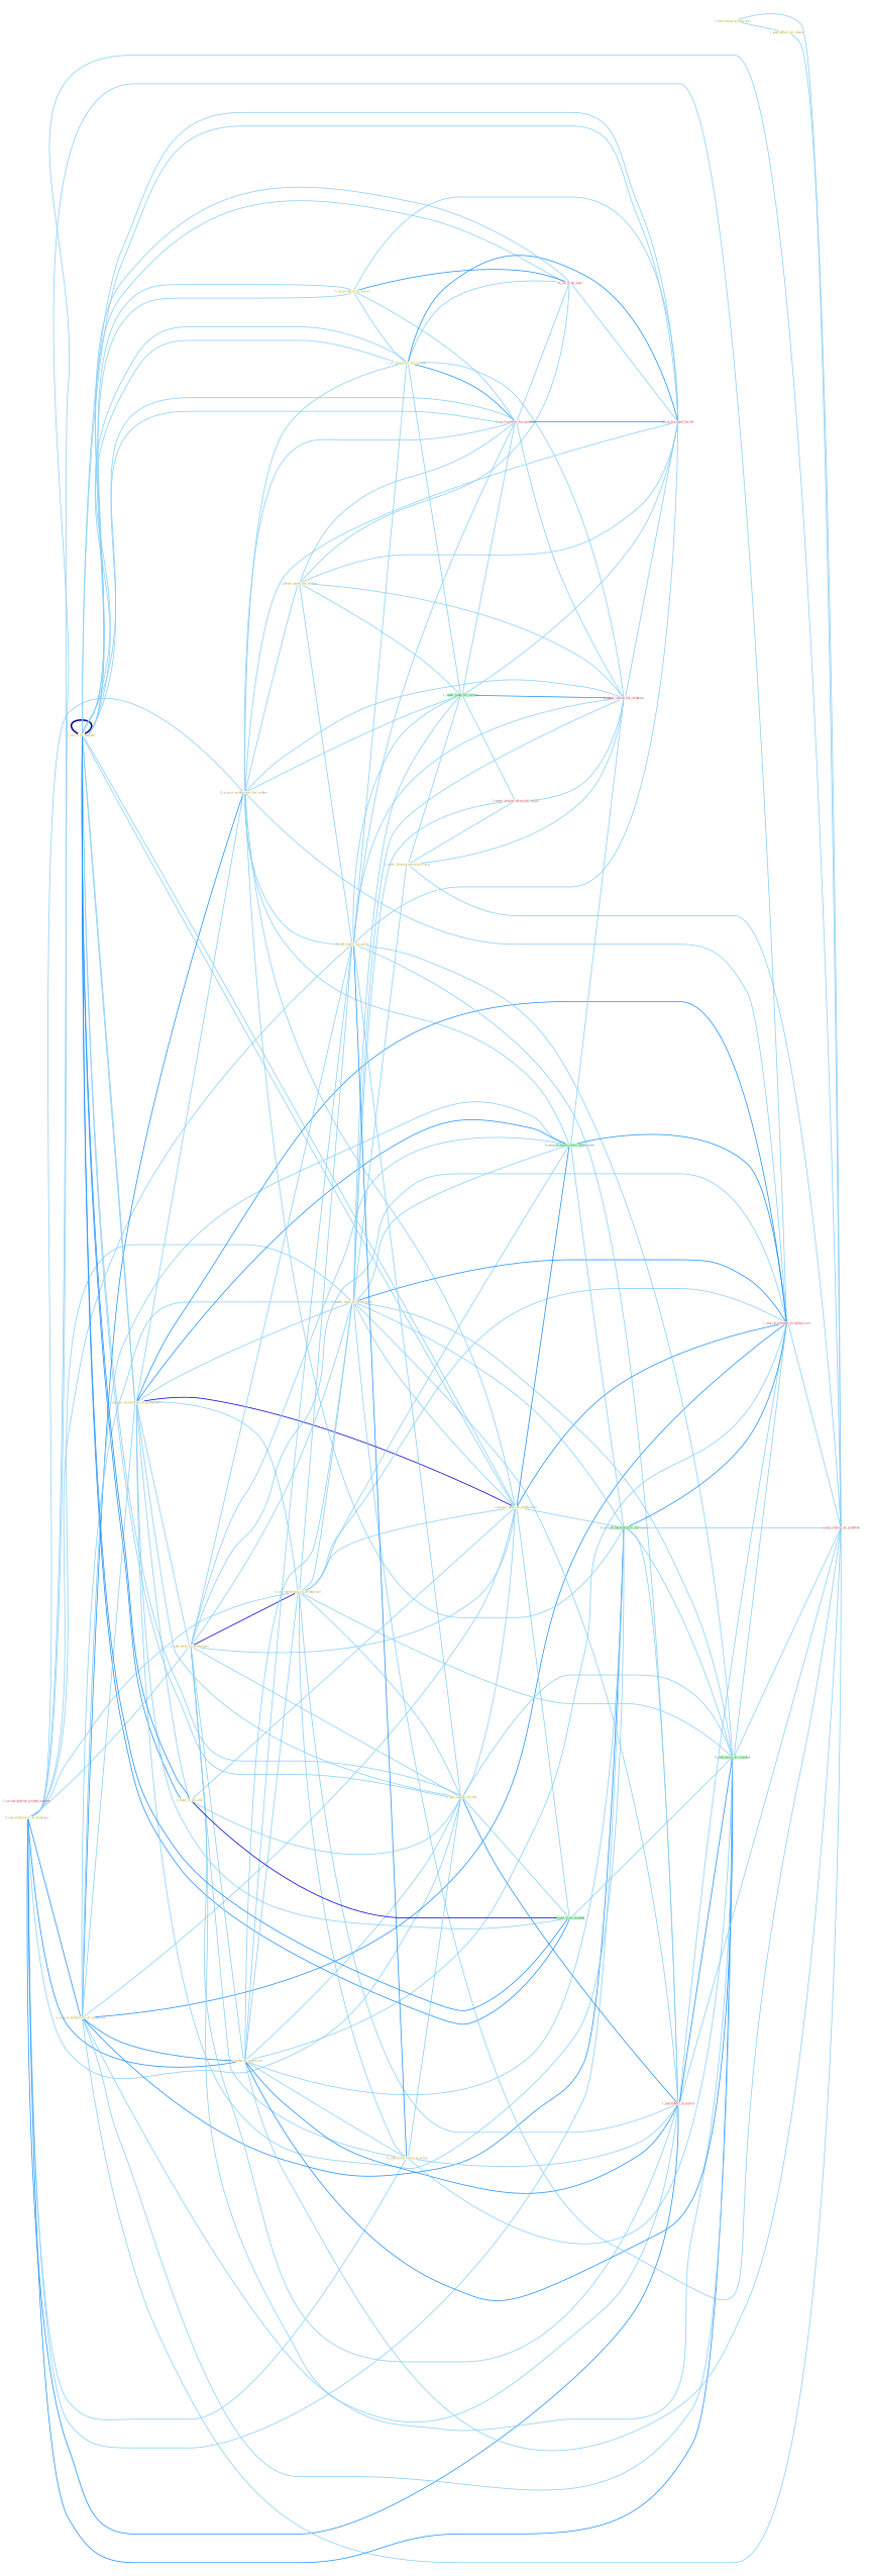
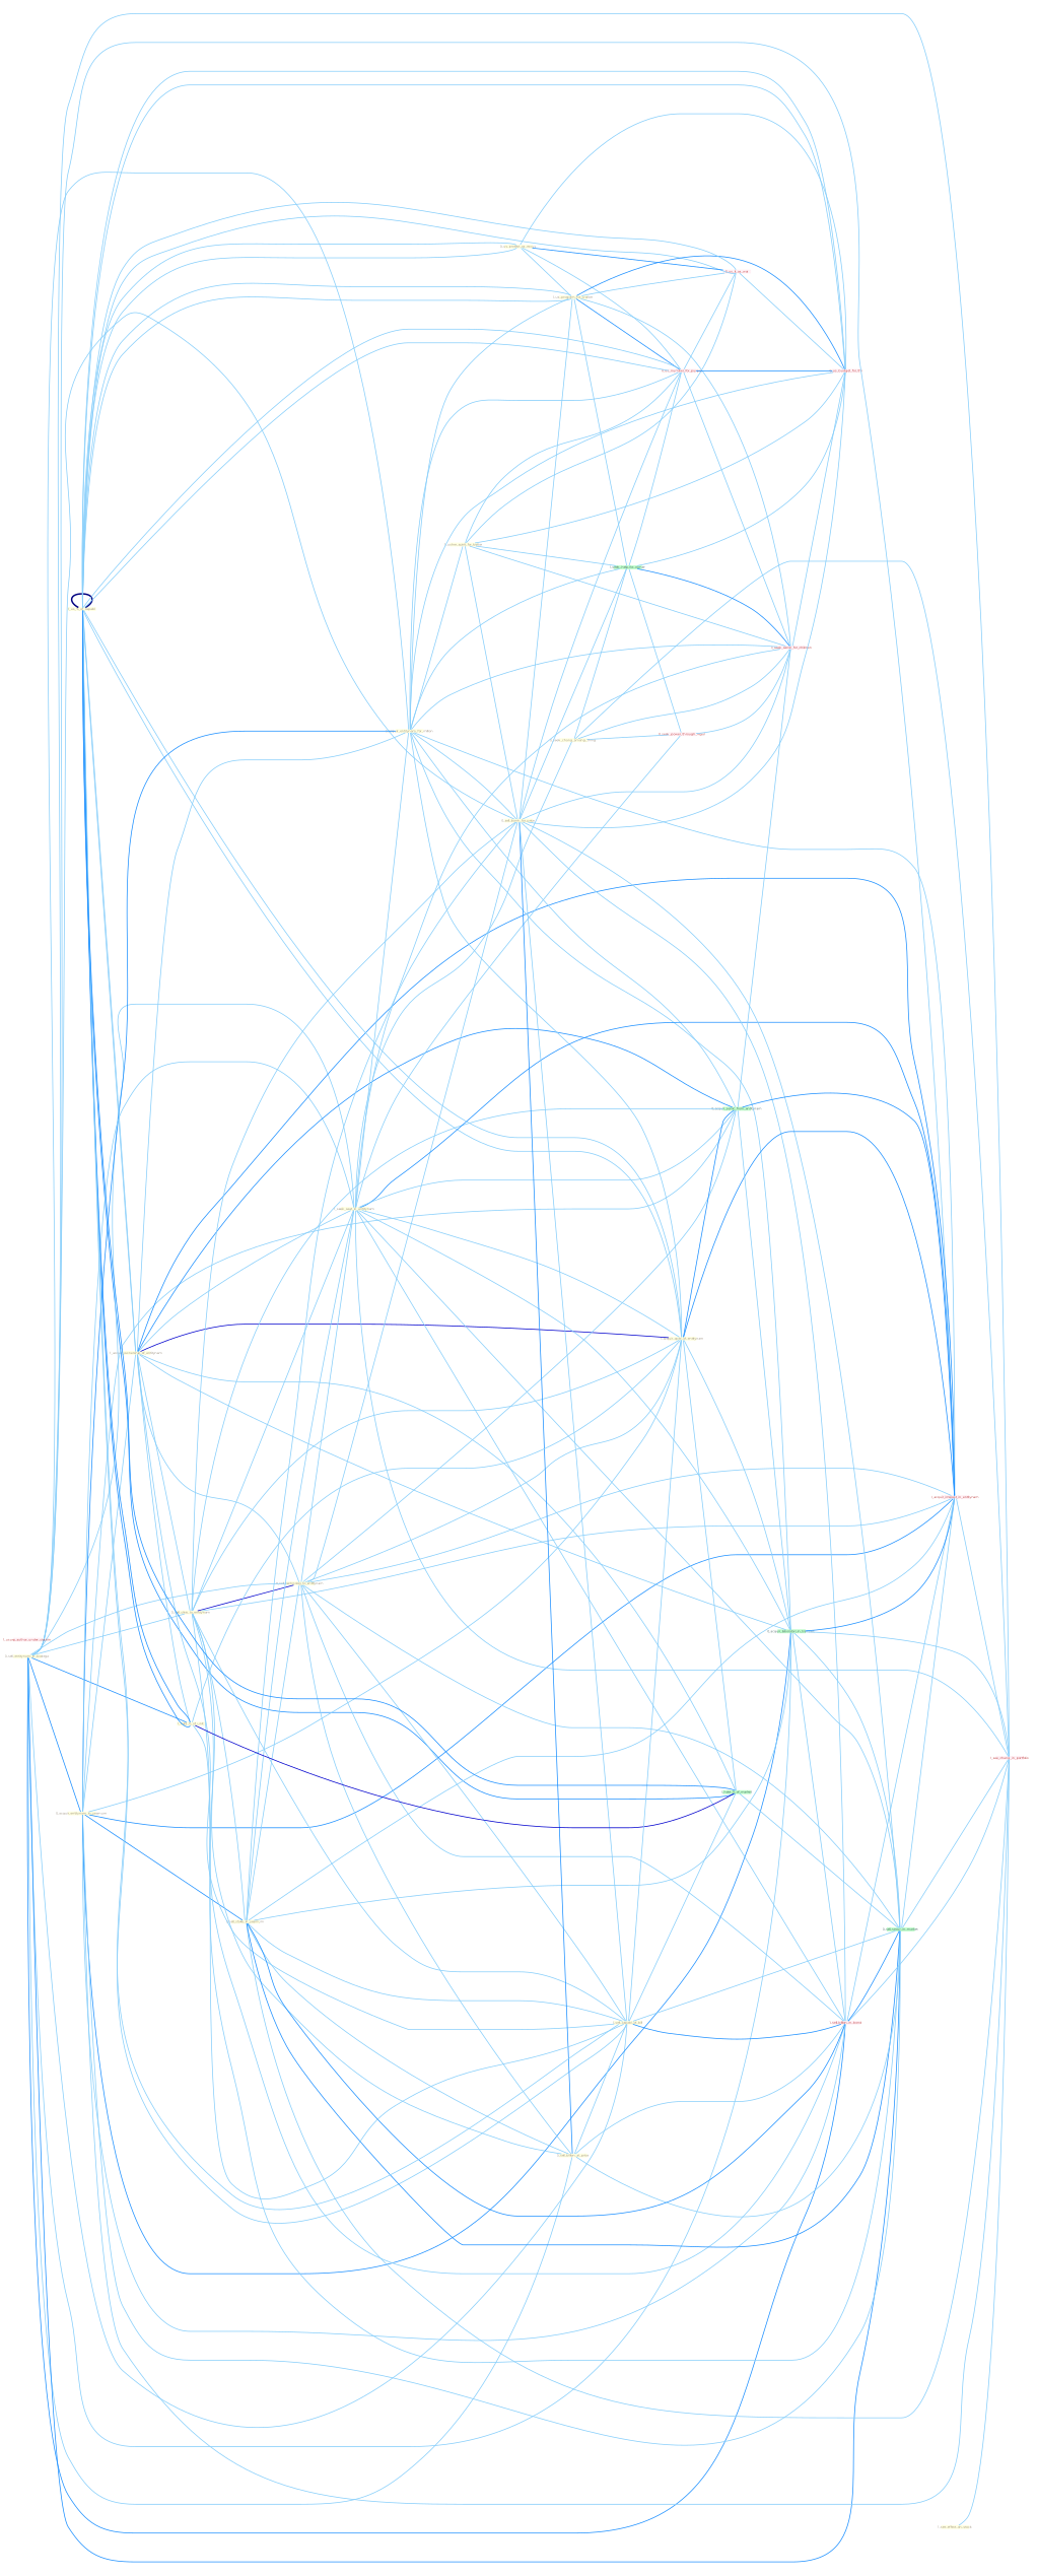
  graph {
    fontname=Montserrat
    rankdir=LR
    node [color="#ffffe0" fixedsize=true fontcolor="#8b7d6b" fontname=Montserrat fontsize=4 shape=polygon style=filled]
    edge [color="#87cefa" fontname=Montserrat w=1]
    "1_us_%_of_capabl " [height=.06 width=.5]
    "0_sell_entitynam_in_bodega " [height=.06 width=.5]
    "0_acquir_entitynam_in_yearnum " [height=.06 width=.5]
    "1_acquir_ownership_of_entitynam " [height=.06 width=.5]
    "0_sell_divis_to_entitynam " [height=.06 width=.5]
    "0_sell_stake_in_yearnum " [height=.06 width=.5]
    "0_sell_technolog_to_entitynam " [height=.06 width=.5]
    "0_us_protest_as_excus " [height=.06 width=.5]
    "0_acquir_entitynam_for_million " [height=.06 width=.5]
    "1_usher_spirit_for_better " [height=.06 width=.5]
    "1_seek_seat_in_entitynam " [height=.06 width=.5]
    "0_sell_bank_for_price " [height=.06 width=.5]
    "1_hold_%_of_unit " [height=.06 width=.5]
-   "1_see_cloud_across_bai " [height=.06 width=.5]
    "1_see_effect_on_stock " [height=.06 width=.5]
    "1_us_program_for_worker " [height=.06 width=.5]
-   "0_sell_instrument_at_price " [height=.06 width=.5]
+   "0_sell_instrument_at_price " [height=.06 width=.5 label="0_sell_billion_at_price"]
    "0_seek_chang_among_thing " [height=.06 width=.5]
    n19 [height=.06 label="1_sell_capabl_of_bill" width=.5]
    "1_acquir_oper_of_entitynam " [height=.06 width=.5]
    "0_seek_power_through_regul " [color="#fff0f5" fontcolor="#b22222" height=.06 width=.5]
    "0_us_number_for_purpos " [color="#fff0f5" fontcolor="#b22222" height=.06 width=.5]
    "1_sell_billion_in_bond " [color="#fff0f5" fontcolor="#b22222" height=.06 width=.5]
    "0_us_it_as_wai " [color="#fff0f5" fontcolor="#b22222" height=.06 width=.5]
    "1_usurp_author_under_doctrin " [color="#fff0f5" fontcolor="#b22222" height=.06 width=.5]
    "1_acquir_interest_in_entitynam " [color="#fff0f5" fontcolor="#b22222" height=.06 width=.5]
    "0_seek_servic_for_children " [color="#fff0f5" fontcolor="#b22222" height=.06 width=.5]
    "1_see_chang_in_portfolio " [color="#fff0f5" fontcolor="#b22222" height=.06 width=.5]
    "0_us_budget_for_thi " [color="#fff0f5" fontcolor="#b22222" height=.06 width=.5]
    "1_hold_%_of_market " [color="#BDFCC9" fontcolor="#2f4f4f" height=.06 width=.5]
    "0_acquir_laboratori_in_transact " [color="#BDFCC9" fontcolor="#2f4f4f" height=.06 width=.5]
    "0_sell_secur_in_market " [color="#BDFCC9" fontcolor="#2f4f4f" height=.06 width=.5]
    "0_acquir_servic_from_entitynam " [color="#BDFCC9" fontcolor="#2f4f4f" height=.06 width=.5]
    "1_seek_help_for_owner " [color="#BDFCC9" fontcolor="#2f4f4f" height=.06 width=.5]
    subgraph sub_1 {
      "1_us_%_of_capabl "
      "0_sell_entitynam_in_bodega "
      "0_acquir_entitynam_in_yearnum "
      "1_acquir_ownership_of_entitynam "
      "0_sell_divis_to_entitynam "
      "0_sell_stake_in_yearnum "
      "0_sell_technolog_to_entitynam "
      "0_us_protest_as_excus "
      "0_acquir_entitynam_for_million "
      "1_usher_spirit_for_better "
      "1_seek_seat_in_entitynam "
      "0_sell_bank_for_price "
      "1_hold_%_of_unit "
-     "1_see_cloud_across_bai "
      "1_see_effect_on_stock "
      "1_us_program_for_worker "
      "0_sell_instrument_at_price "
      "0_seek_chang_among_thing "
      n19
      "1_acquir_oper_of_entitynam "
    }
    subgraph sub_2 {
      "0_seek_power_through_regul "
      "0_us_number_for_purpos "
      "1_sell_billion_in_bond "
      "0_us_it_as_wai "
      "1_usurp_author_under_doctrin "
      "1_acquir_interest_in_entitynam "
      "0_seek_servic_for_children "
      "1_see_chang_in_portfolio "
      "0_us_budget_for_thi "
    }
    "1_us_%_of_capabl " -- "1_us_%_of_capabl " [color="#000080" style=bold w=4]
    "1_us_%_of_capabl " -- "1_acquir_ownership_of_entitynam "
    "1_us_%_of_capabl " -- "0_us_protest_as_excus "
    "1_us_%_of_capabl " -- "1_hold_%_of_unit " [color="#1e90ff" w=2]
    "1_us_%_of_capabl " -- "1_us_program_for_worker "
    "1_us_%_of_capabl " -- n19
    "1_us_%_of_capabl " -- "1_acquir_oper_of_entitynam "
    "1_us_%_of_capabl " -- "0_us_number_for_purpos "
    "1_us_%_of_capabl " -- "0_us_it_as_wai "
    "1_us_%_of_capabl " -- "0_us_budget_for_thi "
    "1_us_%_of_capabl " -- "0_us_budget_for_thi "
    "1_us_%_of_capabl " -- "1_hold_%_of_market " [color="#1e90ff" w=2]
    "0_sell_entitynam_in_bodega " -- "0_acquir_entitynam_in_yearnum " [color="#1e90ff" w=2]
    "0_sell_entitynam_in_bodega " -- "0_sell_divis_to_entitynam "
-   "0_sell_entitynam_in_bodega " -- "0_sell_stake_in_yearnum " [color="#1e90ff" w=2]
+   "0_sell_entitynam_in_bodega " -- "1_hold_%_of_unit " [color="#1e90ff" w=2]
    "0_sell_entitynam_in_bodega " -- "0_sell_technolog_to_entitynam "
    "0_sell_entitynam_in_bodega " -- "0_acquir_entitynam_for_million "
    "0_sell_entitynam_in_bodega " -- "1_seek_seat_in_entitynam "
    "0_sell_entitynam_in_bodega " -- "0_sell_bank_for_price "
    "0_sell_entitynam_in_bodega " -- "0_sell_instrument_at_price "
    "0_sell_entitynam_in_bodega " -- n19
    "0_sell_entitynam_in_bodega " -- "1_sell_billion_in_bond " [color="#1e90ff" w=2]
    "0_sell_entitynam_in_bodega " -- "1_acquir_interest_in_entitynam "
    "0_sell_entitynam_in_bodega " -- "1_see_chang_in_portfolio "
    "0_sell_entitynam_in_bodega " -- "0_acquir_laboratori_in_transact "
    "0_sell_entitynam_in_bodega " -- "0_sell_secur_in_market " [color="#1e90ff" w=2]
    "0_acquir_entitynam_in_yearnum " -- "1_acquir_ownership_of_entitynam "
    "0_acquir_entitynam_in_yearnum " -- "0_sell_stake_in_yearnum " [color="#1e90ff" w=2]
    "0_acquir_entitynam_in_yearnum " -- "0_acquir_entitynam_for_million " [color="#1e90ff" w=2]
    "0_acquir_entitynam_in_yearnum " -- "1_seek_seat_in_entitynam "
    "0_acquir_entitynam_in_yearnum " -- "1_acquir_oper_of_entitynam "
    "0_acquir_entitynam_in_yearnum " -- "1_sell_billion_in_bond "
    "0_acquir_entitynam_in_yearnum " -- "1_acquir_interest_in_entitynam " [color="#1e90ff" w=2]
    "0_acquir_entitynam_in_yearnum " -- "1_see_chang_in_portfolio "
    "0_acquir_entitynam_in_yearnum " -- "0_acquir_laboratori_in_transact " [color="#1e90ff" w=2]
    "0_acquir_entitynam_in_yearnum " -- "0_sell_secur_in_market "
    "0_acquir_entitynam_in_yearnum " -- "0_acquir_servic_from_entitynam "
    "1_acquir_ownership_of_entitynam " -- "1_us_%_of_capabl "
    "1_acquir_ownership_of_entitynam " -- "0_sell_divis_to_entitynam "
    "1_acquir_ownership_of_entitynam " -- "0_sell_technolog_to_entitynam "
    "1_acquir_ownership_of_entitynam " -- "0_acquir_entitynam_for_million "
    "1_acquir_ownership_of_entitynam " -- "1_seek_seat_in_entitynam "
    "1_acquir_ownership_of_entitynam " -- "1_hold_%_of_unit "
    "1_acquir_ownership_of_entitynam " -- n19
    "1_acquir_ownership_of_entitynam " -- "1_acquir_oper_of_entitynam " [color="#0000cd" w=3]
    "1_acquir_ownership_of_entitynam " -- "1_acquir_interest_in_entitynam " [color="#1e90ff" w=2]
    "1_acquir_ownership_of_entitynam " -- "1_hold_%_of_market "
    "1_acquir_ownership_of_entitynam " -- "0_acquir_laboratori_in_transact "
    "1_acquir_ownership_of_entitynam " -- "0_acquir_servic_from_entitynam " [color="#1e90ff" w=2]
    "0_sell_divis_to_entitynam " -- "0_sell_stake_in_yearnum "
    "0_sell_divis_to_entitynam " -- "0_sell_technolog_to_entitynam " [color="#0000cd" w=3]
    "0_sell_divis_to_entitynam " -- "1_seek_seat_in_entitynam "
    "0_sell_divis_to_entitynam " -- "0_sell_bank_for_price "
    "0_sell_divis_to_entitynam " -- "0_sell_instrument_at_price "
    "0_sell_divis_to_entitynam " -- n19
    "0_sell_divis_to_entitynam " -- "1_acquir_oper_of_entitynam "
    "0_sell_divis_to_entitynam " -- "1_sell_billion_in_bond "
    "0_sell_divis_to_entitynam " -- "1_acquir_interest_in_entitynam "
    "0_sell_divis_to_entitynam " -- "0_sell_secur_in_market "
    "0_sell_divis_to_entitynam " -- "0_acquir_servic_from_entitynam "
    "0_sell_stake_in_yearnum " -- "0_sell_technolog_to_entitynam "
    "0_sell_stake_in_yearnum " -- "1_seek_seat_in_entitynam "
    "0_sell_stake_in_yearnum " -- "0_sell_bank_for_price "
    "0_sell_stake_in_yearnum " -- "0_sell_instrument_at_price "
    "0_sell_stake_in_yearnum " -- n19
    "0_sell_stake_in_yearnum " -- "1_sell_billion_in_bond " [color="#1e90ff" w=2]
    "0_sell_stake_in_yearnum " -- "1_acquir_interest_in_entitynam "
    "0_sell_stake_in_yearnum " -- "1_see_chang_in_portfolio "
    "0_sell_stake_in_yearnum " -- "0_acquir_laboratori_in_transact "
    "0_sell_stake_in_yearnum " -- "0_sell_secur_in_market " [color="#1e90ff" w=2]
    "0_sell_technolog_to_entitynam " -- "1_seek_seat_in_entitynam "
    "0_sell_technolog_to_entitynam " -- "0_sell_bank_for_price "
    "0_sell_technolog_to_entitynam " -- "0_sell_instrument_at_price "
    "0_sell_technolog_to_entitynam " -- n19
    "0_sell_technolog_to_entitynam " -- "1_acquir_oper_of_entitynam "
    "0_sell_technolog_to_entitynam " -- "1_sell_billion_in_bond "
    "0_sell_technolog_to_entitynam " -- "1_acquir_interest_in_entitynam "
    "0_sell_technolog_to_entitynam " -- "0_sell_secur_in_market "
    "0_sell_technolog_to_entitynam " -- "0_acquir_servic_from_entitynam "
    "0_us_protest_as_excus " -- "1_us_%_of_capabl "
    "0_us_protest_as_excus " -- "1_us_program_for_worker "
    "0_us_protest_as_excus " -- "0_us_number_for_purpos "
    "0_us_protest_as_excus " -- "0_us_it_as_wai " [color="#1e90ff" w=2]
    "0_us_protest_as_excus " -- "0_us_budget_for_thi "
    "0_acquir_entitynam_for_million " -- "1_usher_spirit_for_better "
    "0_acquir_entitynam_for_million " -- "0_sell_bank_for_price "
    "0_acquir_entitynam_for_million " -- "1_us_program_for_worker "
    "0_acquir_entitynam_for_million " -- "1_acquir_oper_of_entitynam "
    "0_acquir_entitynam_for_million " -- "0_us_number_for_purpos "
    "0_acquir_entitynam_for_million " -- "1_acquir_interest_in_entitynam "
    "0_acquir_entitynam_for_million " -- "0_seek_servic_for_children "
    "0_acquir_entitynam_for_million " -- "0_us_budget_for_thi "
    "0_acquir_entitynam_for_million " -- "0_acquir_laboratori_in_transact "
    "0_acquir_entitynam_for_million " -- "0_acquir_servic_from_entitynam "
    "0_acquir_entitynam_for_million " -- "1_seek_help_for_owner "
    "1_usher_spirit_for_better " -- "0_sell_bank_for_price "
    "1_usher_spirit_for_better " -- "0_us_number_for_purpos "
    "1_usher_spirit_for_better " -- "0_us_it_as_wai "
    "1_usher_spirit_for_better " -- "0_seek_servic_for_children "
    "1_usher_spirit_for_better " -- "0_us_budget_for_thi "
    "1_usher_spirit_for_better " -- "1_seek_help_for_owner "
    "1_seek_seat_in_entitynam " -- "0_seek_chang_among_thing "
    "1_seek_seat_in_entitynam " -- "1_acquir_oper_of_entitynam "
    "1_seek_seat_in_entitynam " -- "0_seek_power_through_regul "
    "1_seek_seat_in_entitynam " -- "1_sell_billion_in_bond "
    "1_seek_seat_in_entitynam " -- "1_acquir_interest_in_entitynam " [color="#1e90ff" w=2]
    "1_seek_seat_in_entitynam " -- "0_seek_servic_for_children "
    "1_seek_seat_in_entitynam " -- "1_see_chang_in_portfolio "
    "1_seek_seat_in_entitynam " -- "0_acquir_laboratori_in_transact "
    "1_seek_seat_in_entitynam " -- "0_sell_secur_in_market "
    "1_seek_seat_in_entitynam " -- "0_acquir_servic_from_entitynam "
-   "1_seek_seat_in_entitynam " -- "1_seek_help_for_owner "
+   "1_seek_seat_in_entitynam " -- "0_acquir_entitynam_for_million "
    "0_sell_bank_for_price " -- "1_us_program_for_worker "
    "0_sell_bank_for_price " -- "0_sell_instrument_at_price " [color="#1e90ff" w=2]
    "0_sell_bank_for_price " -- n19
    "0_sell_bank_for_price " -- "0_us_number_for_purpos "
    "0_sell_bank_for_price " -- "1_sell_billion_in_bond "
    "0_sell_bank_for_price " -- "0_seek_servic_for_children "
    "0_sell_bank_for_price " -- "0_us_budget_for_thi "
    "0_sell_bank_for_price " -- "0_sell_secur_in_market "
    "0_sell_bank_for_price " -- "1_seek_help_for_owner "
    "1_hold_%_of_unit " -- "1_us_%_of_capabl " [color="#1e90ff" w=2]
    "1_hold_%_of_unit " -- n19
    "1_hold_%_of_unit " -- "1_acquir_oper_of_entitynam "
    "1_hold_%_of_unit " -- "1_hold_%_of_market " [color="#0000cd" w=3]
-   "1_see_cloud_across_bai " -- "1_see_effect_on_stock "
-   "1_see_cloud_across_bai " -- "1_see_chang_in_portfolio "
    "1_see_effect_on_stock " -- "1_see_chang_in_portfolio "
    "1_us_program_for_worker " -- "1_us_%_of_capabl "
    "1_us_program_for_worker " -- "0_us_number_for_purpos " [color="#1e90ff" w=2]
    "1_us_program_for_worker " -- "0_us_it_as_wai "
    "1_us_program_for_worker " -- "0_seek_servic_for_children "
    "1_us_program_for_worker " -- "0_us_budget_for_thi " [color="#1e90ff" w=2]
    "1_us_program_for_worker " -- "1_seek_help_for_owner "
    "0_sell_instrument_at_price " -- n19
    "0_sell_instrument_at_price " -- "1_sell_billion_in_bond "
    "0_sell_instrument_at_price " -- "0_sell_secur_in_market "
    "0_seek_chang_among_thing " -- "0_seek_power_through_regul "
    "0_seek_chang_among_thing " -- "0_seek_servic_for_children "
    "0_seek_chang_among_thing " -- "1_see_chang_in_portfolio "
    "0_seek_chang_among_thing " -- "1_seek_help_for_owner "
    n19 -- "1_us_%_of_capabl "
    n19 -- "1_acquir_oper_of_entitynam "
    n19 -- "1_sell_billion_in_bond " [color="#1e90ff" w=2]
    n19 -- "1_hold_%_of_market "
    n19 -- "0_sell_secur_in_market "
    "1_acquir_oper_of_entitynam " -- "1_us_%_of_capabl "
    "1_acquir_oper_of_entitynam " -- "1_acquir_interest_in_entitynam " [color="#1e90ff" w=2]
    "1_acquir_oper_of_entitynam " -- "1_hold_%_of_market "
    "1_acquir_oper_of_entitynam " -- "0_acquir_laboratori_in_transact "
    "1_acquir_oper_of_entitynam " -- "0_acquir_servic_from_entitynam " [color="#1e90ff" w=2]
    "0_seek_power_through_regul " -- "0_seek_servic_for_children "
    "0_us_number_for_purpos " -- "1_us_%_of_capabl "
    "0_us_number_for_purpos " -- "0_us_it_as_wai "
    "0_us_number_for_purpos " -- "0_seek_servic_for_children "
    "0_us_number_for_purpos " -- "0_us_budget_for_thi " [color="#1e90ff" w=2]
    "1_sell_billion_in_bond " -- "1_acquir_interest_in_entitynam "
    "1_sell_billion_in_bond " -- "1_see_chang_in_portfolio "
    "1_sell_billion_in_bond " -- "0_sell_secur_in_market " [color="#1e90ff" w=2]
    "0_us_it_as_wai " -- "1_us_%_of_capabl "
    "0_us_it_as_wai " -- "0_us_budget_for_thi "
    "1_acquir_interest_in_entitynam " -- "1_see_chang_in_portfolio "
    "0_seek_servic_for_children " -- "0_us_budget_for_thi "
    "1_hold_%_of_market " -- "1_us_%_of_capabl " [color="#1e90ff" w=2]
    "1_hold_%_of_market " -- "0_sell_secur_in_market "
    "0_acquir_laboratori_in_transact " -- "1_sell_billion_in_bond "
    "0_acquir_laboratori_in_transact " -- "1_acquir_interest_in_entitynam " [color="#1e90ff" w=2]
    "0_acquir_laboratori_in_transact " -- "1_see_chang_in_portfolio "
    "0_acquir_laboratori_in_transact " -- "0_sell_secur_in_market "
    "0_sell_secur_in_market " -- "1_acquir_interest_in_entitynam "
    "0_sell_secur_in_market " -- "1_see_chang_in_portfolio "
    "0_acquir_servic_from_entitynam " -- "1_acquir_interest_in_entitynam " [color="#1e90ff" w=2]
    "0_acquir_servic_from_entitynam " -- "0_seek_servic_for_children "
    "0_acquir_servic_from_entitynam " -- "0_acquir_laboratori_in_transact "
    "1_seek_help_for_owner " -- "0_seek_power_through_regul "
    "1_seek_help_for_owner " -- "0_us_number_for_purpos "
    "1_seek_help_for_owner " -- "0_seek_servic_for_children " [color="#1e90ff" w=2]
    "1_seek_help_for_owner " -- "0_us_budget_for_thi "
  }
